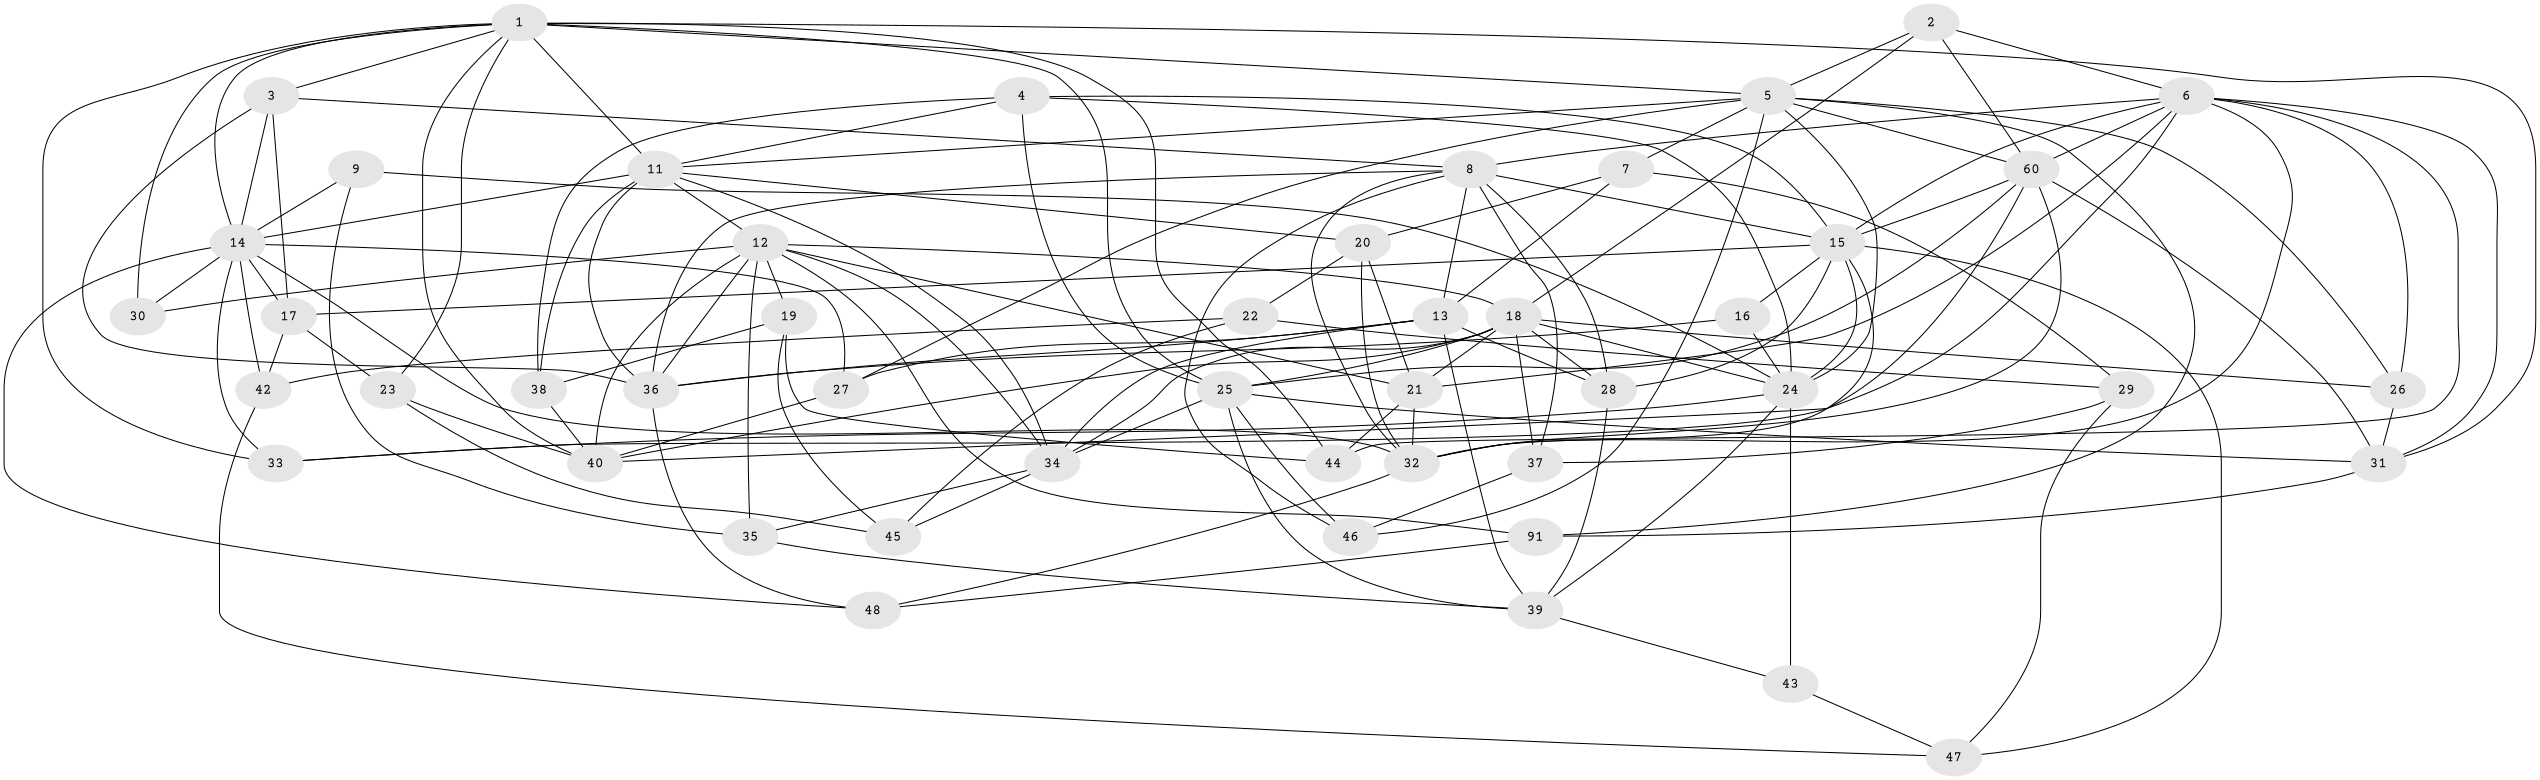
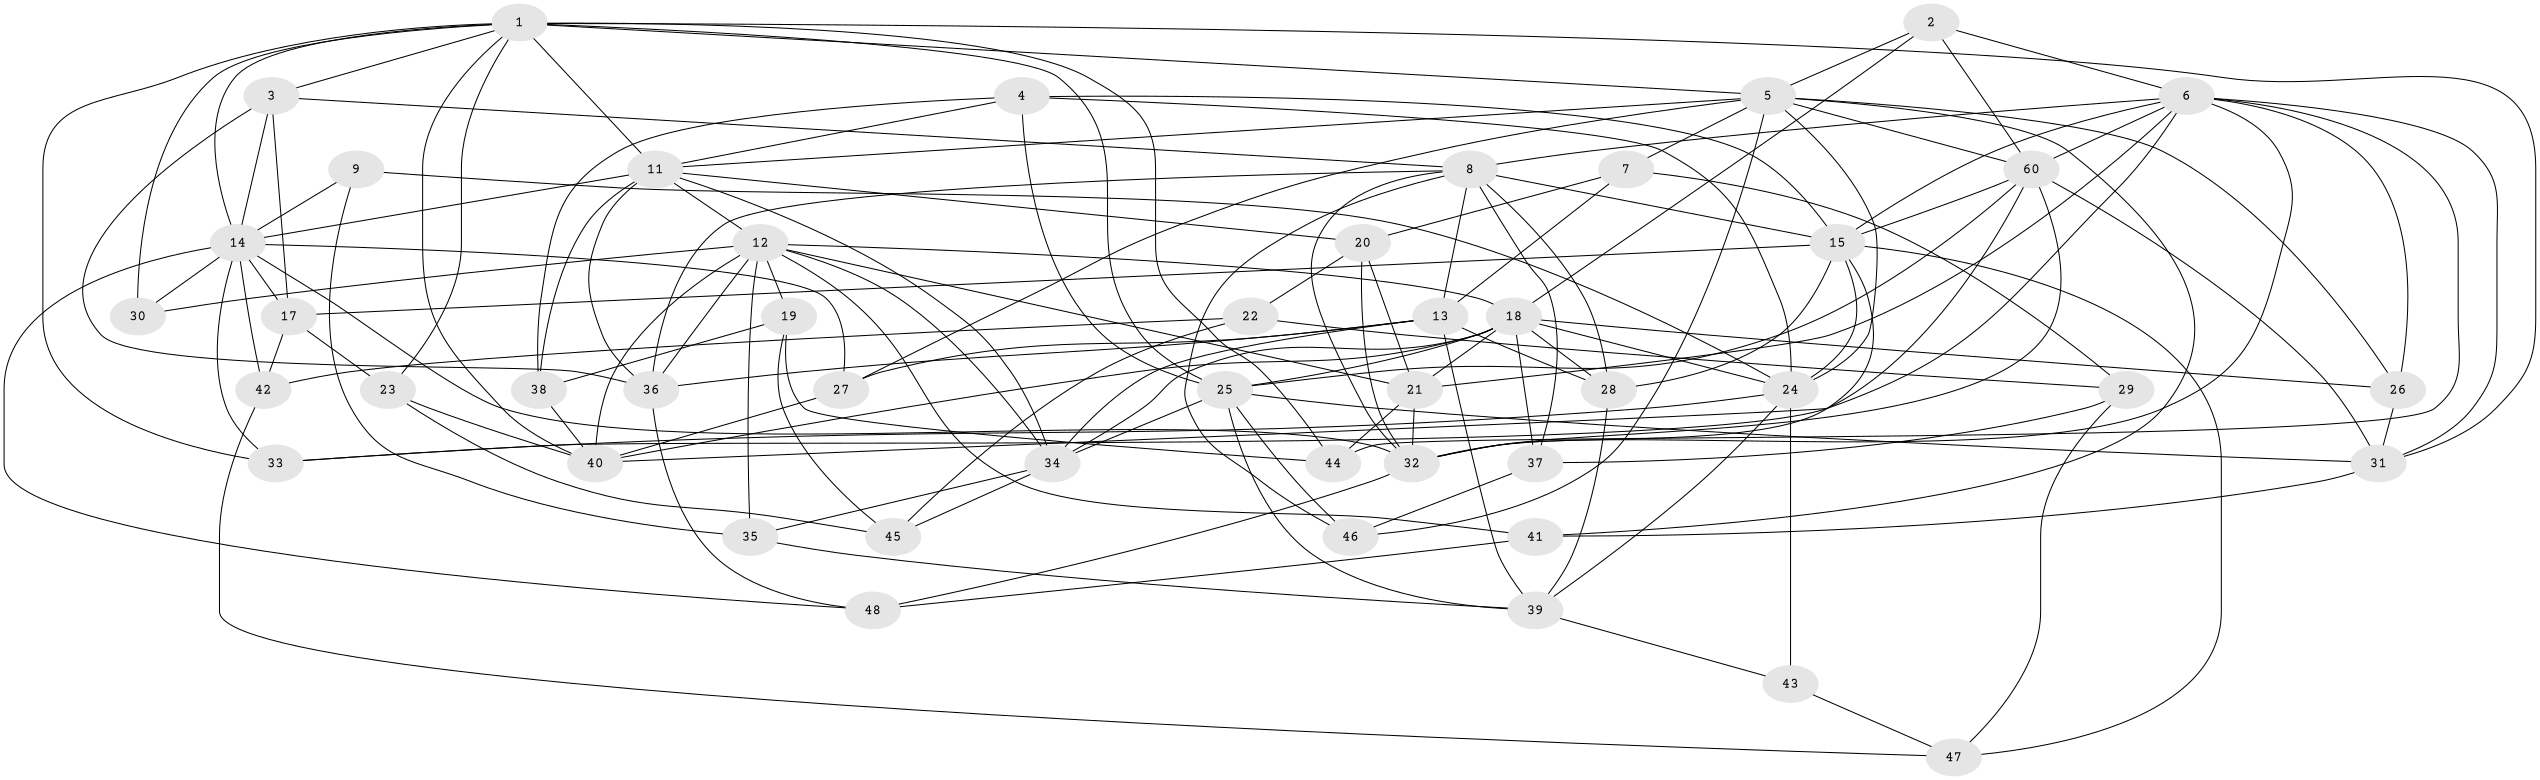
  graph {
    fontname="Courier Prime"
    node [color=gray90 fontname="Courier Prime" style=filled]
    edge [fontname="Courier Prime" weight=1.0]
    1
    3
    5
    11
    14
    23
    25
    30
    31
    33
    40
    44
    8
    17
    36
    n16 [label=60]
    24
    7
    26
    27
-   41 [label=91]
+   41
    46
    38
    20
    12
    34
    32
    42
    48
    45
    39
    2
    6
    18
    15
    21
    28
    37
    13
    4
-   16
    47
    43
    29
    22
    9
    35
    19
    1 -- 3
    1 -- 5
    1 -- 11 [weight=2.0]
    1 -- 14
    1 -- 23
    1 -- 25
    1 -- 30
    1 -- 31
    1 -- 33
    1 -- 40
    1 -- 44
    3 -- 14
    3 -- 8
    3 -- 17
    3 -- 36 [weight=2.0]
    5 -- 11
    5 -- n16 [weight=3.0]
    5 -- 24
    5 -- 7
    5 -- 26
    5 -- 27
    5 -- 41
    5 -- 46
    11 -- 14
    11 -- 36
    11 -- 38 [weight=2.0]
    11 -- 20 [weight=2.0]
    11 -- 12
    11 -- 34
    14 -- 30
    14 -- 33
    14 -- 17
    14 -- 27
    14 -- 32
    14 -- 42
    14 -- 48
    23 -- 40
    23 -- 45
    25 -- 31
    25 -- 46
    25 -- 34 [weight=3.0]
    25 -- 39
    31 -- 41
    8 -- 36
    8 -- 46
    8 -- 32
    8 -- 15
    8 -- 28 [weight=2.0]
    8 -- 37
    8 -- 13
    17 -- 23
    17 -- 42
    36 -- 48
    n16 -- 25
    n16 -- 31
    n16 -- 40
    n16 -- 32
    n16 -- 15
    24 -- 33
    24 -- 39
    24 -- 43 [weight=2.0]
    7 -- 20
    7 -- 13
    7 -- 29
    26 -- 31
    27 -- 40
    41 -- 48
    38 -- 40 [weight=2.0]
    20 -- 32
    20 -- 21
    20 -- 22
    12 -- 30 [weight=2.0]
    12 -- 40
    12 -- 36
    12 -- 41
    12 -- 34
    12 -- 18
    12 -- 21 [weight=2.0]
    12 -- 35
    12 -- 19
    34 -- 45
    34 -- 35
    32 -- 48
    42 -- 47
    39 -- 43
    2 -- 5
    2 -- n16
    2 -- 6
    2 -- 18
    6 -- 31
    6 -- 33
    6 -- 44
    6 -- 8
    6 -- n16
    6 -- 26
    6 -- 32
    6 -- 15 [weight=2.0]
    6 -- 21 [weight=2.0]
    18 -- 25
    18 -- 40 [weight=2.0]
    18 -- 24
    18 -- 26
    18 -- 34 [weight=2.0]
    18 -- 21
    18 -- 28
    18 -- 37
    15 -- 17
    15 -- 24 [weight=2.0]
    15 -- 32
    15 -- 28
-   15 -- 16
    15 -- 47
    21 -- 44
    21 -- 32
    28 -- 39
    37 -- 46
    13 -- 36 [weight=2.0]
    13 -- 27
    13 -- 34
    13 -- 39
    13 -- 28
    4 -- 11
    4 -- 25
    4 -- 24 [weight=2.0]
    4 -- 38
    4 -- 15
-   16 -- 36 [weight=2.0]
-   16 -- 24
    43 -- 47
    29 -- 37
    29 -- 47
    22 -- 42
    22 -- 45
    22 -- 29
    9 -- 14 [weight=2.0]
    9 -- 24
    9 -- 35
    35 -- 39
    19 -- 44
    19 -- 38
    19 -- 45
  }
